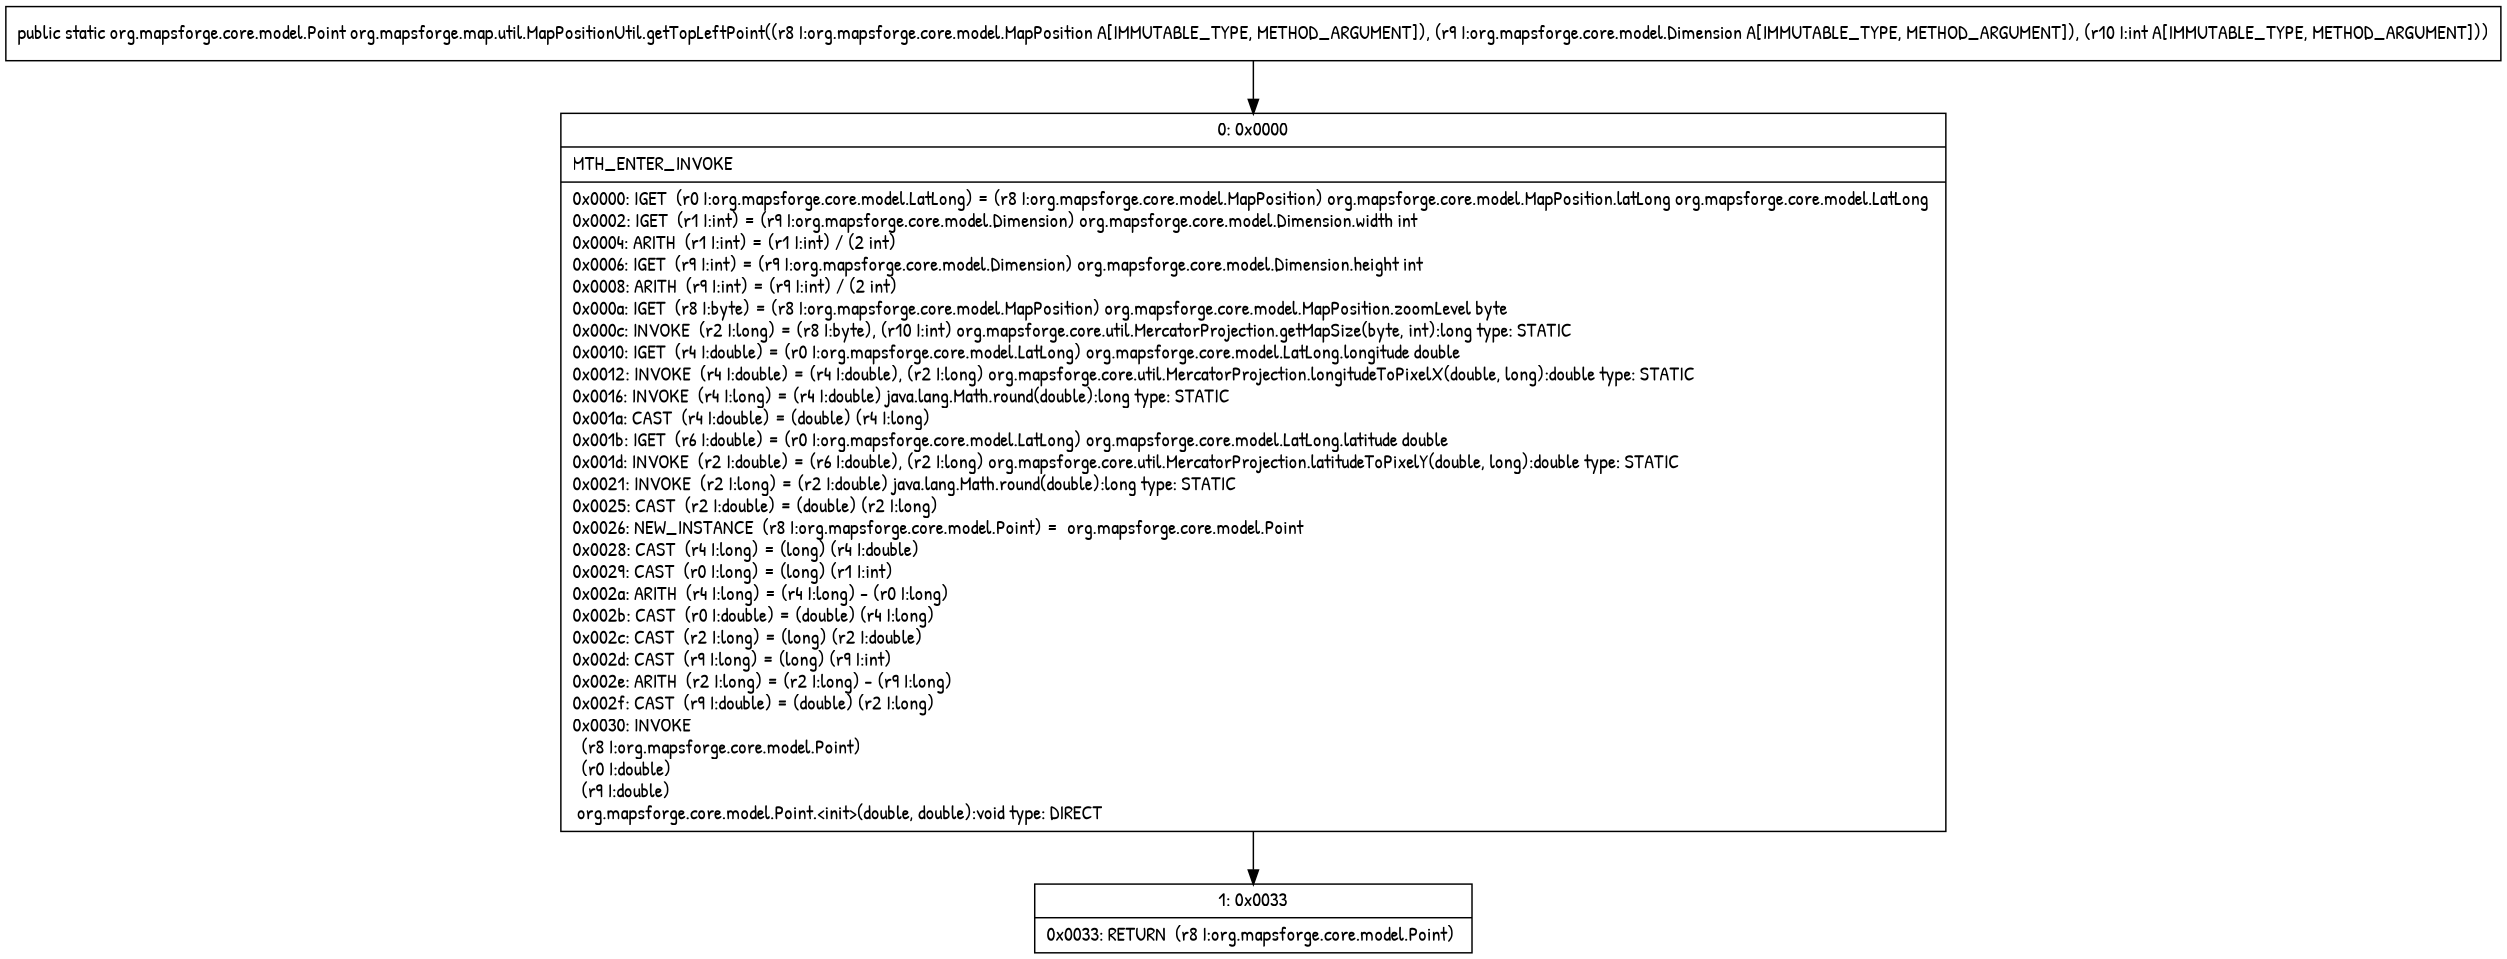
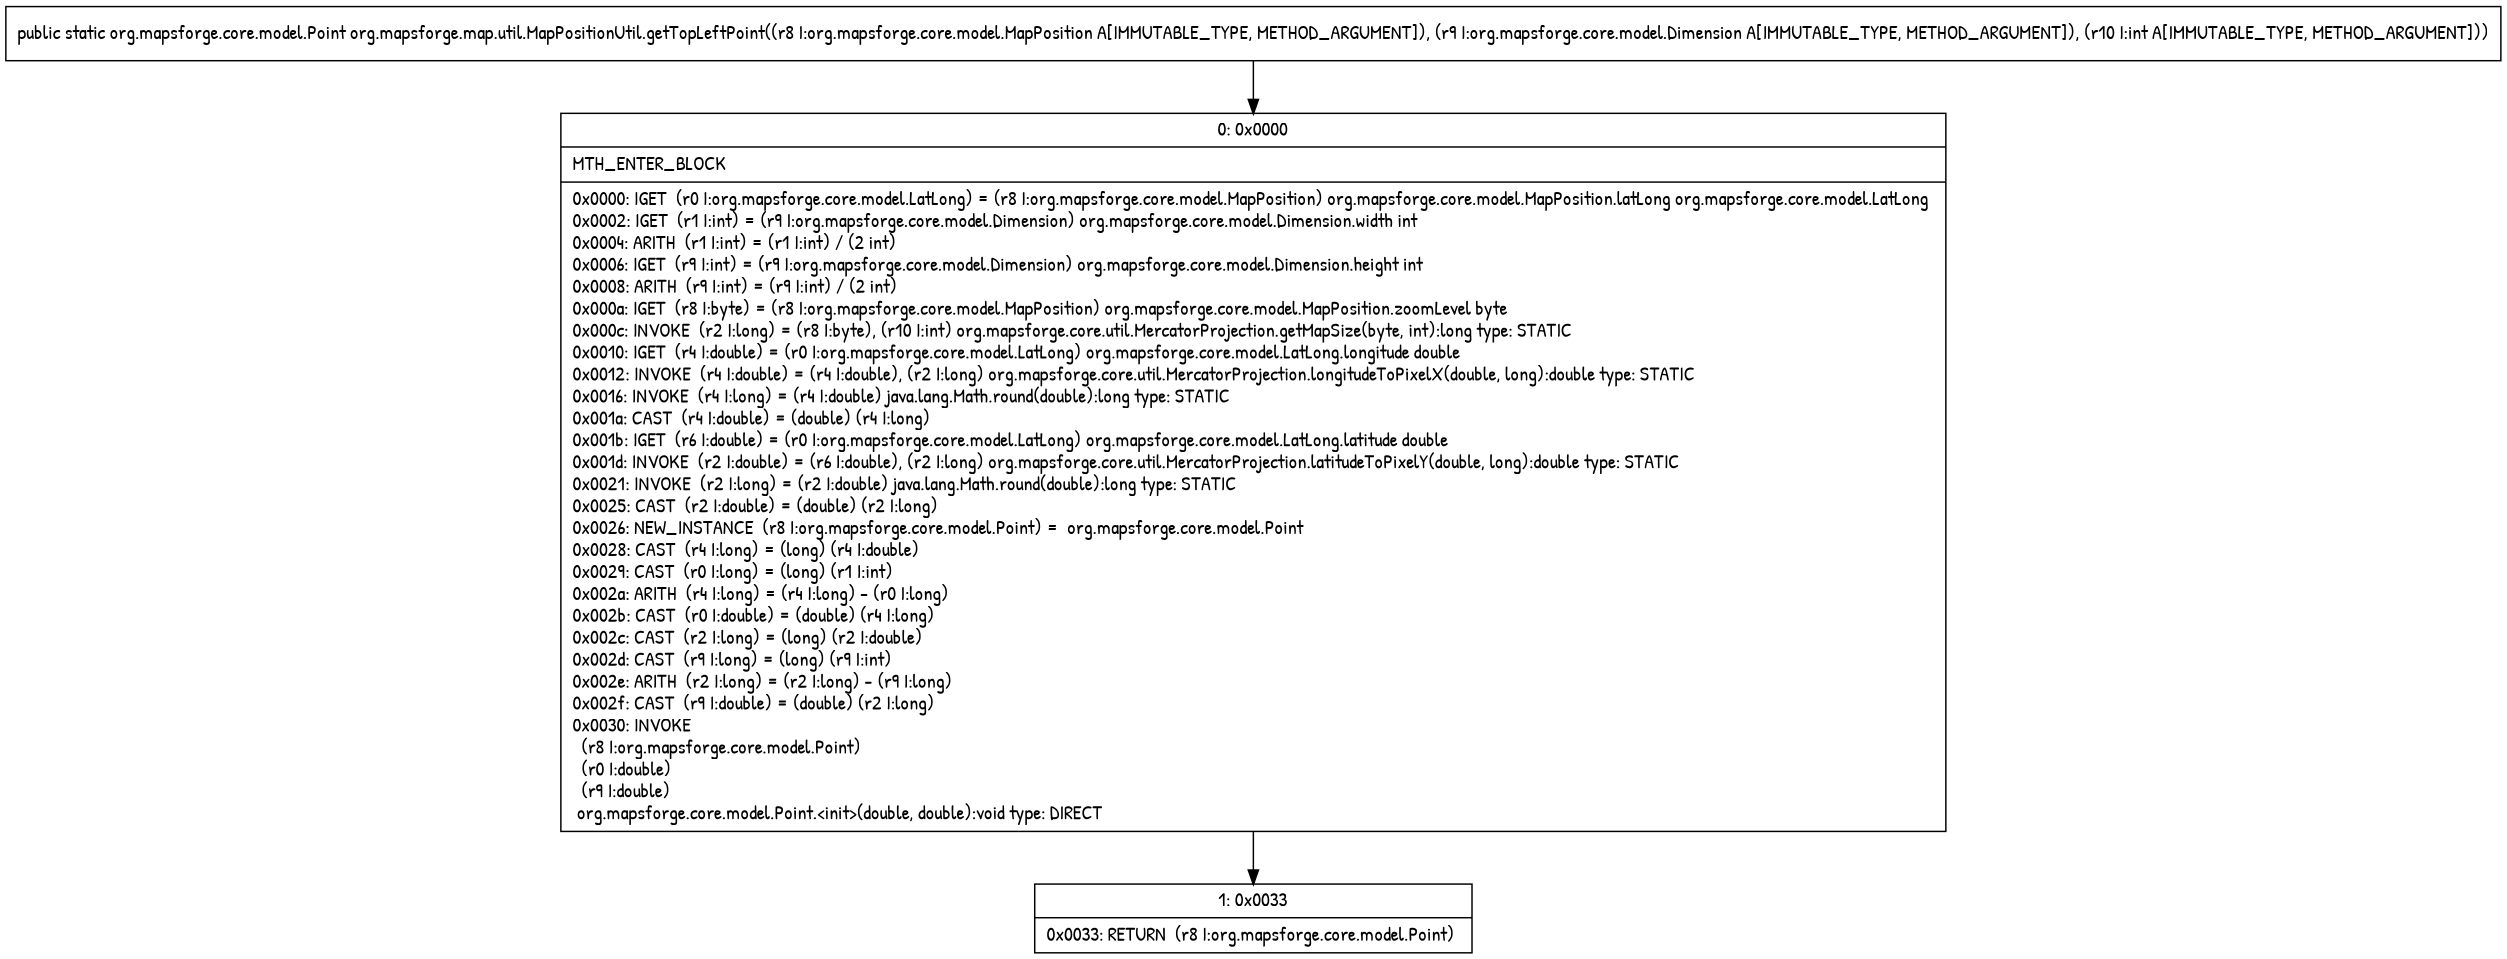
  digraph {
    fontname="Patrick Hand"
    node [shape=record fontname="Patrick Hand"]
    edge [fontname="Patrick Hand"]
-   n1 [label="{0\:\ 0x0000|MTH_ENTER_INVOKE\l|0x0000: IGET  (r0 I:org.mapsforge.core.model.LatLong) = (r8 I:org.mapsforge.core.model.MapPosition) org.mapsforge.core.model.MapPosition.latLong org.mapsforge.core.model.LatLong \l0x0002: IGET  (r1 I:int) = (r9 I:org.mapsforge.core.model.Dimension) org.mapsforge.core.model.Dimension.width int \l0x0004: ARITH  (r1 I:int) = (r1 I:int) \/ (2 int) \l0x0006: IGET  (r9 I:int) = (r9 I:org.mapsforge.core.model.Dimension) org.mapsforge.core.model.Dimension.height int \l0x0008: ARITH  (r9 I:int) = (r9 I:int) \/ (2 int) \l0x000a: IGET  (r8 I:byte) = (r8 I:org.mapsforge.core.model.MapPosition) org.mapsforge.core.model.MapPosition.zoomLevel byte \l0x000c: INVOKE  (r2 I:long) = (r8 I:byte), (r10 I:int) org.mapsforge.core.util.MercatorProjection.getMapSize(byte, int):long type: STATIC \l0x0010: IGET  (r4 I:double) = (r0 I:org.mapsforge.core.model.LatLong) org.mapsforge.core.model.LatLong.longitude double \l0x0012: INVOKE  (r4 I:double) = (r4 I:double), (r2 I:long) org.mapsforge.core.util.MercatorProjection.longitudeToPixelX(double, long):double type: STATIC \l0x0016: INVOKE  (r4 I:long) = (r4 I:double) java.lang.Math.round(double):long type: STATIC \l0x001a: CAST  (r4 I:double) = (double) (r4 I:long) \l0x001b: IGET  (r6 I:double) = (r0 I:org.mapsforge.core.model.LatLong) org.mapsforge.core.model.LatLong.latitude double \l0x001d: INVOKE  (r2 I:double) = (r6 I:double), (r2 I:long) org.mapsforge.core.util.MercatorProjection.latitudeToPixelY(double, long):double type: STATIC \l0x0021: INVOKE  (r2 I:long) = (r2 I:double) java.lang.Math.round(double):long type: STATIC \l0x0025: CAST  (r2 I:double) = (double) (r2 I:long) \l0x0026: NEW_INSTANCE  (r8 I:org.mapsforge.core.model.Point) =  org.mapsforge.core.model.Point \l0x0028: CAST  (r4 I:long) = (long) (r4 I:double) \l0x0029: CAST  (r0 I:long) = (long) (r1 I:int) \l0x002a: ARITH  (r4 I:long) = (r4 I:long) \- (r0 I:long) \l0x002b: CAST  (r0 I:double) = (double) (r4 I:long) \l0x002c: CAST  (r2 I:long) = (long) (r2 I:double) \l0x002d: CAST  (r9 I:long) = (long) (r9 I:int) \l0x002e: ARITH  (r2 I:long) = (r2 I:long) \- (r9 I:long) \l0x002f: CAST  (r9 I:double) = (double) (r2 I:long) \l0x0030: INVOKE  \l  (r8 I:org.mapsforge.core.model.Point)\l  (r0 I:double)\l  (r9 I:double)\l org.mapsforge.core.model.Point.\<init\>(double, double):void type: DIRECT \l}"]
+   n1 [label="{0\:\ 0x0000|MTH_ENTER_BLOCK\l|0x0000: IGET  (r0 I:org.mapsforge.core.model.LatLong) = (r8 I:org.mapsforge.core.model.MapPosition) org.mapsforge.core.model.MapPosition.latLong org.mapsforge.core.model.LatLong \l0x0002: IGET  (r1 I:int) = (r9 I:org.mapsforge.core.model.Dimension) org.mapsforge.core.model.Dimension.width int \l0x0004: ARITH  (r1 I:int) = (r1 I:int) \/ (2 int) \l0x0006: IGET  (r9 I:int) = (r9 I:org.mapsforge.core.model.Dimension) org.mapsforge.core.model.Dimension.height int \l0x0008: ARITH  (r9 I:int) = (r9 I:int) \/ (2 int) \l0x000a: IGET  (r8 I:byte) = (r8 I:org.mapsforge.core.model.MapPosition) org.mapsforge.core.model.MapPosition.zoomLevel byte \l0x000c: INVOKE  (r2 I:long) = (r8 I:byte), (r10 I:int) org.mapsforge.core.util.MercatorProjection.getMapSize(byte, int):long type: STATIC \l0x0010: IGET  (r4 I:double) = (r0 I:org.mapsforge.core.model.LatLong) org.mapsforge.core.model.LatLong.longitude double \l0x0012: INVOKE  (r4 I:double) = (r4 I:double), (r2 I:long) org.mapsforge.core.util.MercatorProjection.longitudeToPixelX(double, long):double type: STATIC \l0x0016: INVOKE  (r4 I:long) = (r4 I:double) java.lang.Math.round(double):long type: STATIC \l0x001a: CAST  (r4 I:double) = (double) (r4 I:long) \l0x001b: IGET  (r6 I:double) = (r0 I:org.mapsforge.core.model.LatLong) org.mapsforge.core.model.LatLong.latitude double \l0x001d: INVOKE  (r2 I:double) = (r6 I:double), (r2 I:long) org.mapsforge.core.util.MercatorProjection.latitudeToPixelY(double, long):double type: STATIC \l0x0021: INVOKE  (r2 I:long) = (r2 I:double) java.lang.Math.round(double):long type: STATIC \l0x0025: CAST  (r2 I:double) = (double) (r2 I:long) \l0x0026: NEW_INSTANCE  (r8 I:org.mapsforge.core.model.Point) =  org.mapsforge.core.model.Point \l0x0028: CAST  (r4 I:long) = (long) (r4 I:double) \l0x0029: CAST  (r0 I:long) = (long) (r1 I:int) \l0x002a: ARITH  (r4 I:long) = (r4 I:long) \- (r0 I:long) \l0x002b: CAST  (r0 I:double) = (double) (r4 I:long) \l0x002c: CAST  (r2 I:long) = (long) (r2 I:double) \l0x002d: CAST  (r9 I:long) = (long) (r9 I:int) \l0x002e: ARITH  (r2 I:long) = (r2 I:long) \- (r9 I:long) \l0x002f: CAST  (r9 I:double) = (double) (r2 I:long) \l0x0030: INVOKE  \l  (r8 I:org.mapsforge.core.model.Point)\l  (r0 I:double)\l  (r9 I:double)\l org.mapsforge.core.model.Point.\<init\>(double, double):void type: DIRECT \l}"]
    n2 [label="{1\:\ 0x0033|0x0033: RETURN  (r8 I:org.mapsforge.core.model.Point) \l}"]
    n3 [label="{public static org.mapsforge.core.model.Point org.mapsforge.map.util.MapPositionUtil.getTopLeftPoint((r8 I:org.mapsforge.core.model.MapPosition A[IMMUTABLE_TYPE, METHOD_ARGUMENT]), (r9 I:org.mapsforge.core.model.Dimension A[IMMUTABLE_TYPE, METHOD_ARGUMENT]), (r10 I:int A[IMMUTABLE_TYPE, METHOD_ARGUMENT])) }"]
    n1 -> n2
    n3 -> n1
  }
